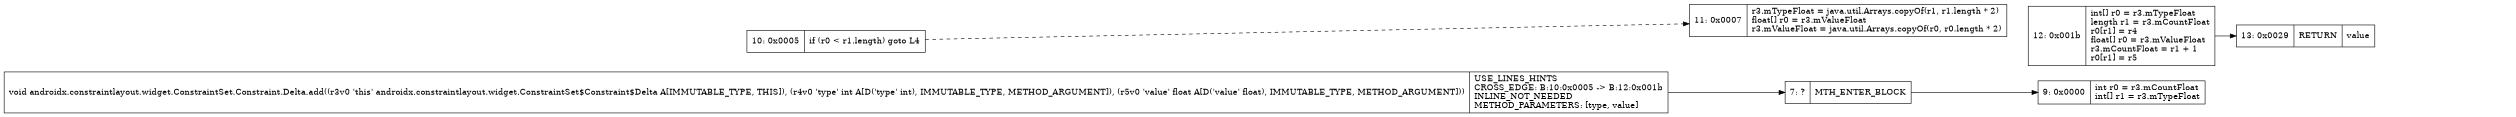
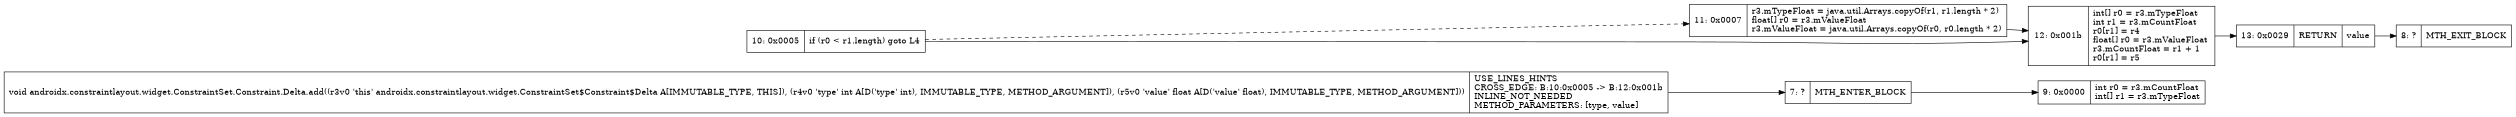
  digraph {
    rankdir=LR
    node [shape=record]
    n1 [label="{7\:\ ?|MTH_ENTER_BLOCK\l}"]
    n2 [label="{9\:\ 0x0000|int r0 = r3.mCountFloat\lint[] r1 = r3.mTypeFloat\l}"]
    n3 [label="{10\:\ 0x0005|if (r0 \< r1.length) goto L4\l}"]
    n4 [label="{11\:\ 0x0007|r3.mTypeFloat = java.util.Arrays.copyOf(r1, r1.length * 2)\lfloat[] r0 = r3.mValueFloat\lr3.mValueFloat = java.util.Arrays.copyOf(r0, r0.length * 2)\l}"]
-   n5 [label="{12\:\ 0x001b|int[] r0 = r3.mTypeFloat\llength r1 = r3.mCountFloat\lr0[r1] = r4\lfloat[] r0 = r3.mValueFloat\lr3.mCountFloat = r1 + 1\lr0[r1] = r5\l}"]
+   n5 [label="{12\:\ 0x001b|int[] r0 = r3.mTypeFloat\lint r1 = r3.mCountFloat\lr0[r1] = r4\lfloat[] r0 = r3.mValueFloat\lr3.mCountFloat = r1 + 1\lr0[r1] = r5\l}"]
    n6 [label="{13\:\ 0x0029|RETURN\l|value\l}"]
+   n7 [label="{8\:\ ?|MTH_EXIT_BLOCK\l}"]
    n8 [label="{void androidx.constraintlayout.widget.ConstraintSet.Constraint.Delta.add((r3v0 'this' androidx.constraintlayout.widget.ConstraintSet$Constraint$Delta A[IMMUTABLE_TYPE, THIS]), (r4v0 'type' int A[D('type' int), IMMUTABLE_TYPE, METHOD_ARGUMENT]), (r5v0 'value' float A[D('value' float), IMMUTABLE_TYPE, METHOD_ARGUMENT]))  | USE_LINES_HINTS\lCROSS_EDGE: B:10:0x0005 \-\> B:12:0x001b\lINLINE_NOT_NEEDED\lMETHOD_PARAMETERS: [type, value]\l}"]
    n1 -> n2
    n3 -> n4 [style=dashed]
+   n3 -> n5
+   n4 -> n5
    n5 -> n6
+   n6 -> n7
    n8 -> n1
  }
